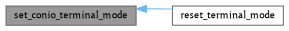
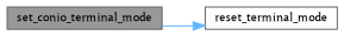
  digraph {
    rankdir=LR
    fontname="PT Serif"
    node [fontname="PT Serif" fontsize=10 shape=box style=filled]
    n1 [color=gray40 fillcolor=grey60 fontcolor=black height=0.2 label=set_conio_terminal_mode width=0.4]
    n2 [color=grey40 fillcolor=white height=0.2 label=reset_terminal_mode width=0.4]
-   n2 -> n1 [color=steelblue1 fontname="PT Serif" fontsize=10 labelfontname=Helvetica labelfontsize=10 style=solid]
+   n1 -> n2 [color=steelblue1 fontname="PT Serif" fontsize=10 labelfontname=Helvetica labelfontsize=10 style=solid]
  }
